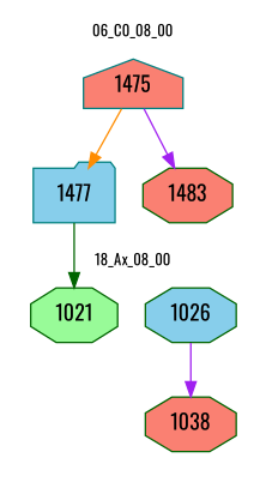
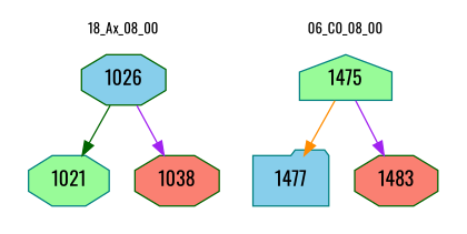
  digraph {
    fontname=Oswald
    node [color=darkgreen fillcolor=skyblue fontname=Oswald shape=octagon style=filled]
    edge [color=purple fontname=Oswald]
    n1 [label=1026]
-   n2 [fillcolor=palegreen label=1021]
+   n2 [color=teal fillcolor=palegreen label=1021]
    n3 [fillcolor=salmon label=1038]
-   n4 [color=teal fillcolor=salmon label=1475 shape=house]
+   n4 [color=teal fillcolor=palegreen label=1475 shape=house]
    n5 [color=teal label=1477 shape=folder]
    n6 [fillcolor=salmon label=1483]
    subgraph cluster_1 {
      color=white
      fontsize=10
      label="18_Ax_08_00"
      n1
      n2
      n3
    }
    subgraph cluster_2 {
      color=white
      fontsize=10
      label="06_C0_08_00"
      n4
      n5
      n6
    }
-   n5 -> n2 [color=darkgreen]
+   n1 -> n2 [color=darkgreen]
    n1 -> n3
    n4 -> n5 [color=darkorange]
    n4 -> n6
  }
